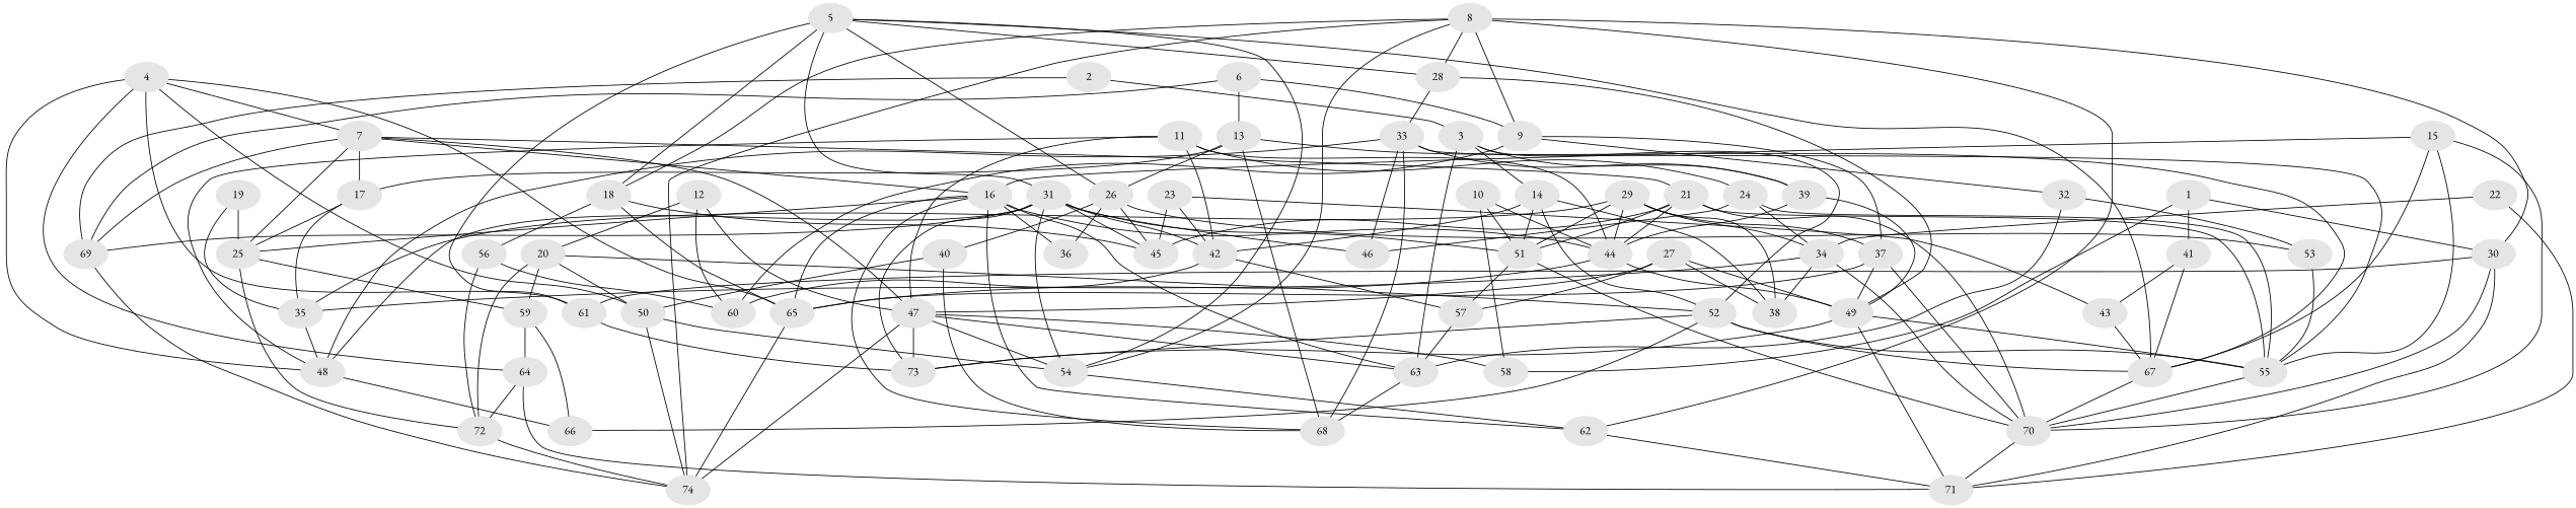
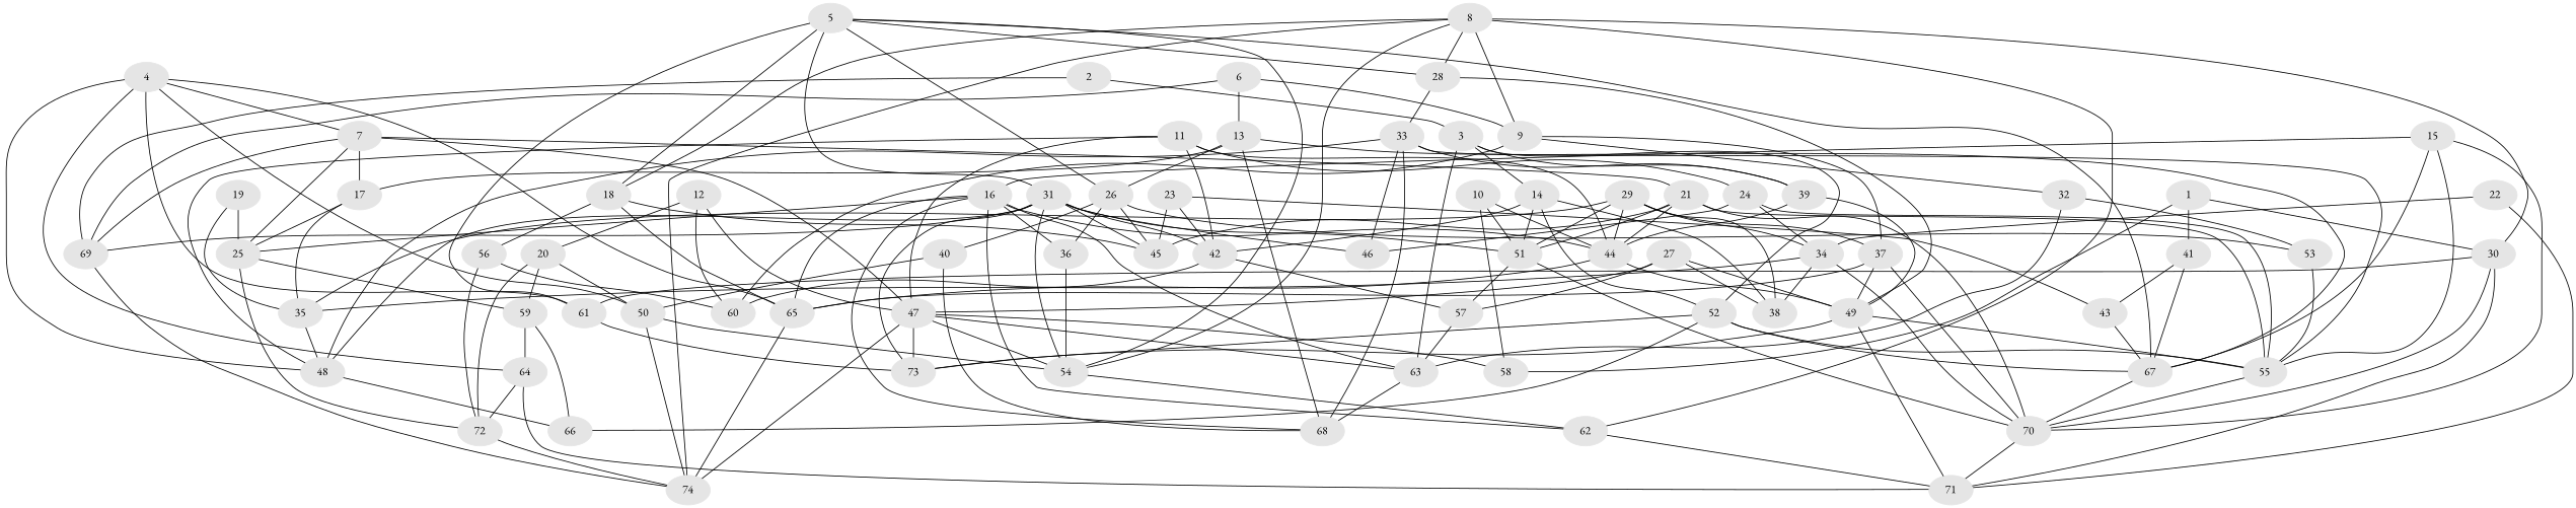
  graph {
    fontname="EB Garamond"
    node [color=gray90 fontname="EB Garamond" style=filled]
    edge [fontname="EB Garamond" weight=1.0]
    1
    30
    41
    58
    61
    70
    71
    67
    43
    47
    63
    54
    74
    73
    2
    3
    69
    14
    39
    52
    51
    42
    38
    44
    49
    55
    66
    68
    4
    7
    48
    50
    64
    65
    16
    17
    21
    25
    72
    5
    18
    26
    28
    31
    45
    56
    36
    40
    53
    33
    46
    62
    6
    9
    13
    32
    37
    60
    35
    59
    8
    10
    57
    11
    24
    34
    12
    20
    15
    19
    22
    23
    27
    29
    1 -- 30
    1 -- 41
    1 -- 58
    30 -- 61
    30 -- 70
    30 -- 71
    41 -- 67
    41 -- 43
    61 -- 73
    70 -- 71
    67 -- 70
    43 -- 67
    47 -- 58
    47 -- 63
    47 -- 54
    47 -- 74
    47 -- 73
    63 -- 68
    54 -- 62
    2 -- 3
    2 -- 69
    3 -- 63
    3 -- 14
    3 -- 39
    3 -- 52
    69 -- 74
    14 -- 52
    14 -- 51
    14 -- 42
    14 -- 38
    39 -- 44
    39 -- 49
    52 -- 67
    52 -- 73 [weight=2.0]
    52 -- 55
    52 -- 66
    51 -- 70
    51 -- 57
    42 -- 60
    42 -- 57
    44 -- 49
    44 -- 65
    49 -- 71
    49 -- 73
    49 -- 55
    55 -- 70
    4 -- 61
    4 -- 7
    4 -- 48
    4 -- 50
    4 -- 64
    4 -- 65
    7 -- 47
    7 -- 69
-   7 -- 16
    7 -- 17
    7 -- 21
    7 -- 25
    48 -- 66
    50 -- 54
    50 -- 74
    64 -- 71
    64 -- 72
    65 -- 74 [weight=2.0]
    16 -- 63
    16 -- 44
    16 -- 68
    16 -- 65
    16 -- 25
    16 -- 36 [weight=2.0]
    16 -- 62
    17 -- 25
    17 -- 35
    21 -- 70
    21 -- 51
    21 -- 44
    21 -- 55
    21 -- 45
    25 -- 72
    25 -- 59
    72 -- 74
    5 -- 61
    5 -- 67
    5 -- 54
    5 -- 18
    5 -- 26
    5 -- 28
    5 -- 31
    18 -- 65
    18 -- 45
    18 -- 56
    26 -- 45
    26 -- 36
    26 -- 40
    26 -- 53 [weight=2.0]
    28 -- 49
    28 -- 33
    31 -- 54
    31 -- 73
    31 -- 69
    31 -- 51
    31 -- 42
    31 -- 48
    31 -- 45
    31 -- 46
    56 -- 72
    56 -- 60
+   36 -- 54
    40 -- 68
    40 -- 50
    53 -- 55
    33 -- 39
    33 -- 55
    33 -- 68
    33 -- 48
    33 -- 46
    62 -- 71
    6 -- 69
    6 -- 9
    6 -- 13
    9 -- 32
    9 -- 37
    9 -- 60
    13 -- 67
    13 -- 68
    13 -- 17
    13 -- 26
    32 -- 63
    32 -- 53
    37 -- 70 [weight=2.0]
    37 -- 49
    37 -- 65
    35 -- 48
    59 -- 66
    59 -- 64
    8 -- 30
    8 -- 54
    8 -- 74
    8 -- 18
    8 -- 28
    8 -- 62
    8 -- 9 [weight=2.0]
    10 -- 58
    10 -- 51
    10 -- 44
    57 -- 63 [weight=2.0]
    11 -- 47
    11 -- 42 [weight=2.0]
    11 -- 44
    11 -- 48
    11 -- 24
    24 -- 55
    24 -- 46
    24 -- 34
    34 -- 70
    34 -- 38
    34 -- 35 [weight=2.0]
    12 -- 47
    12 -- 60
    12 -- 20
-   20 -- 52
    20 -- 50
    20 -- 72
    20 -- 59
    15 -- 70
    15 -- 67
    15 -- 55
    15 -- 16
    19 -- 25
    19 -- 35
    22 -- 71
    22 -- 34
    23 -- 43
    23 -- 42
    23 -- 45
    27 -- 47
    27 -- 38
    27 -- 49
    27 -- 57
    29 -- 51
    29 -- 38
    29 -- 44
    29 -- 37 [weight=2.0]
    29 -- 35
    29 -- 34
  }
